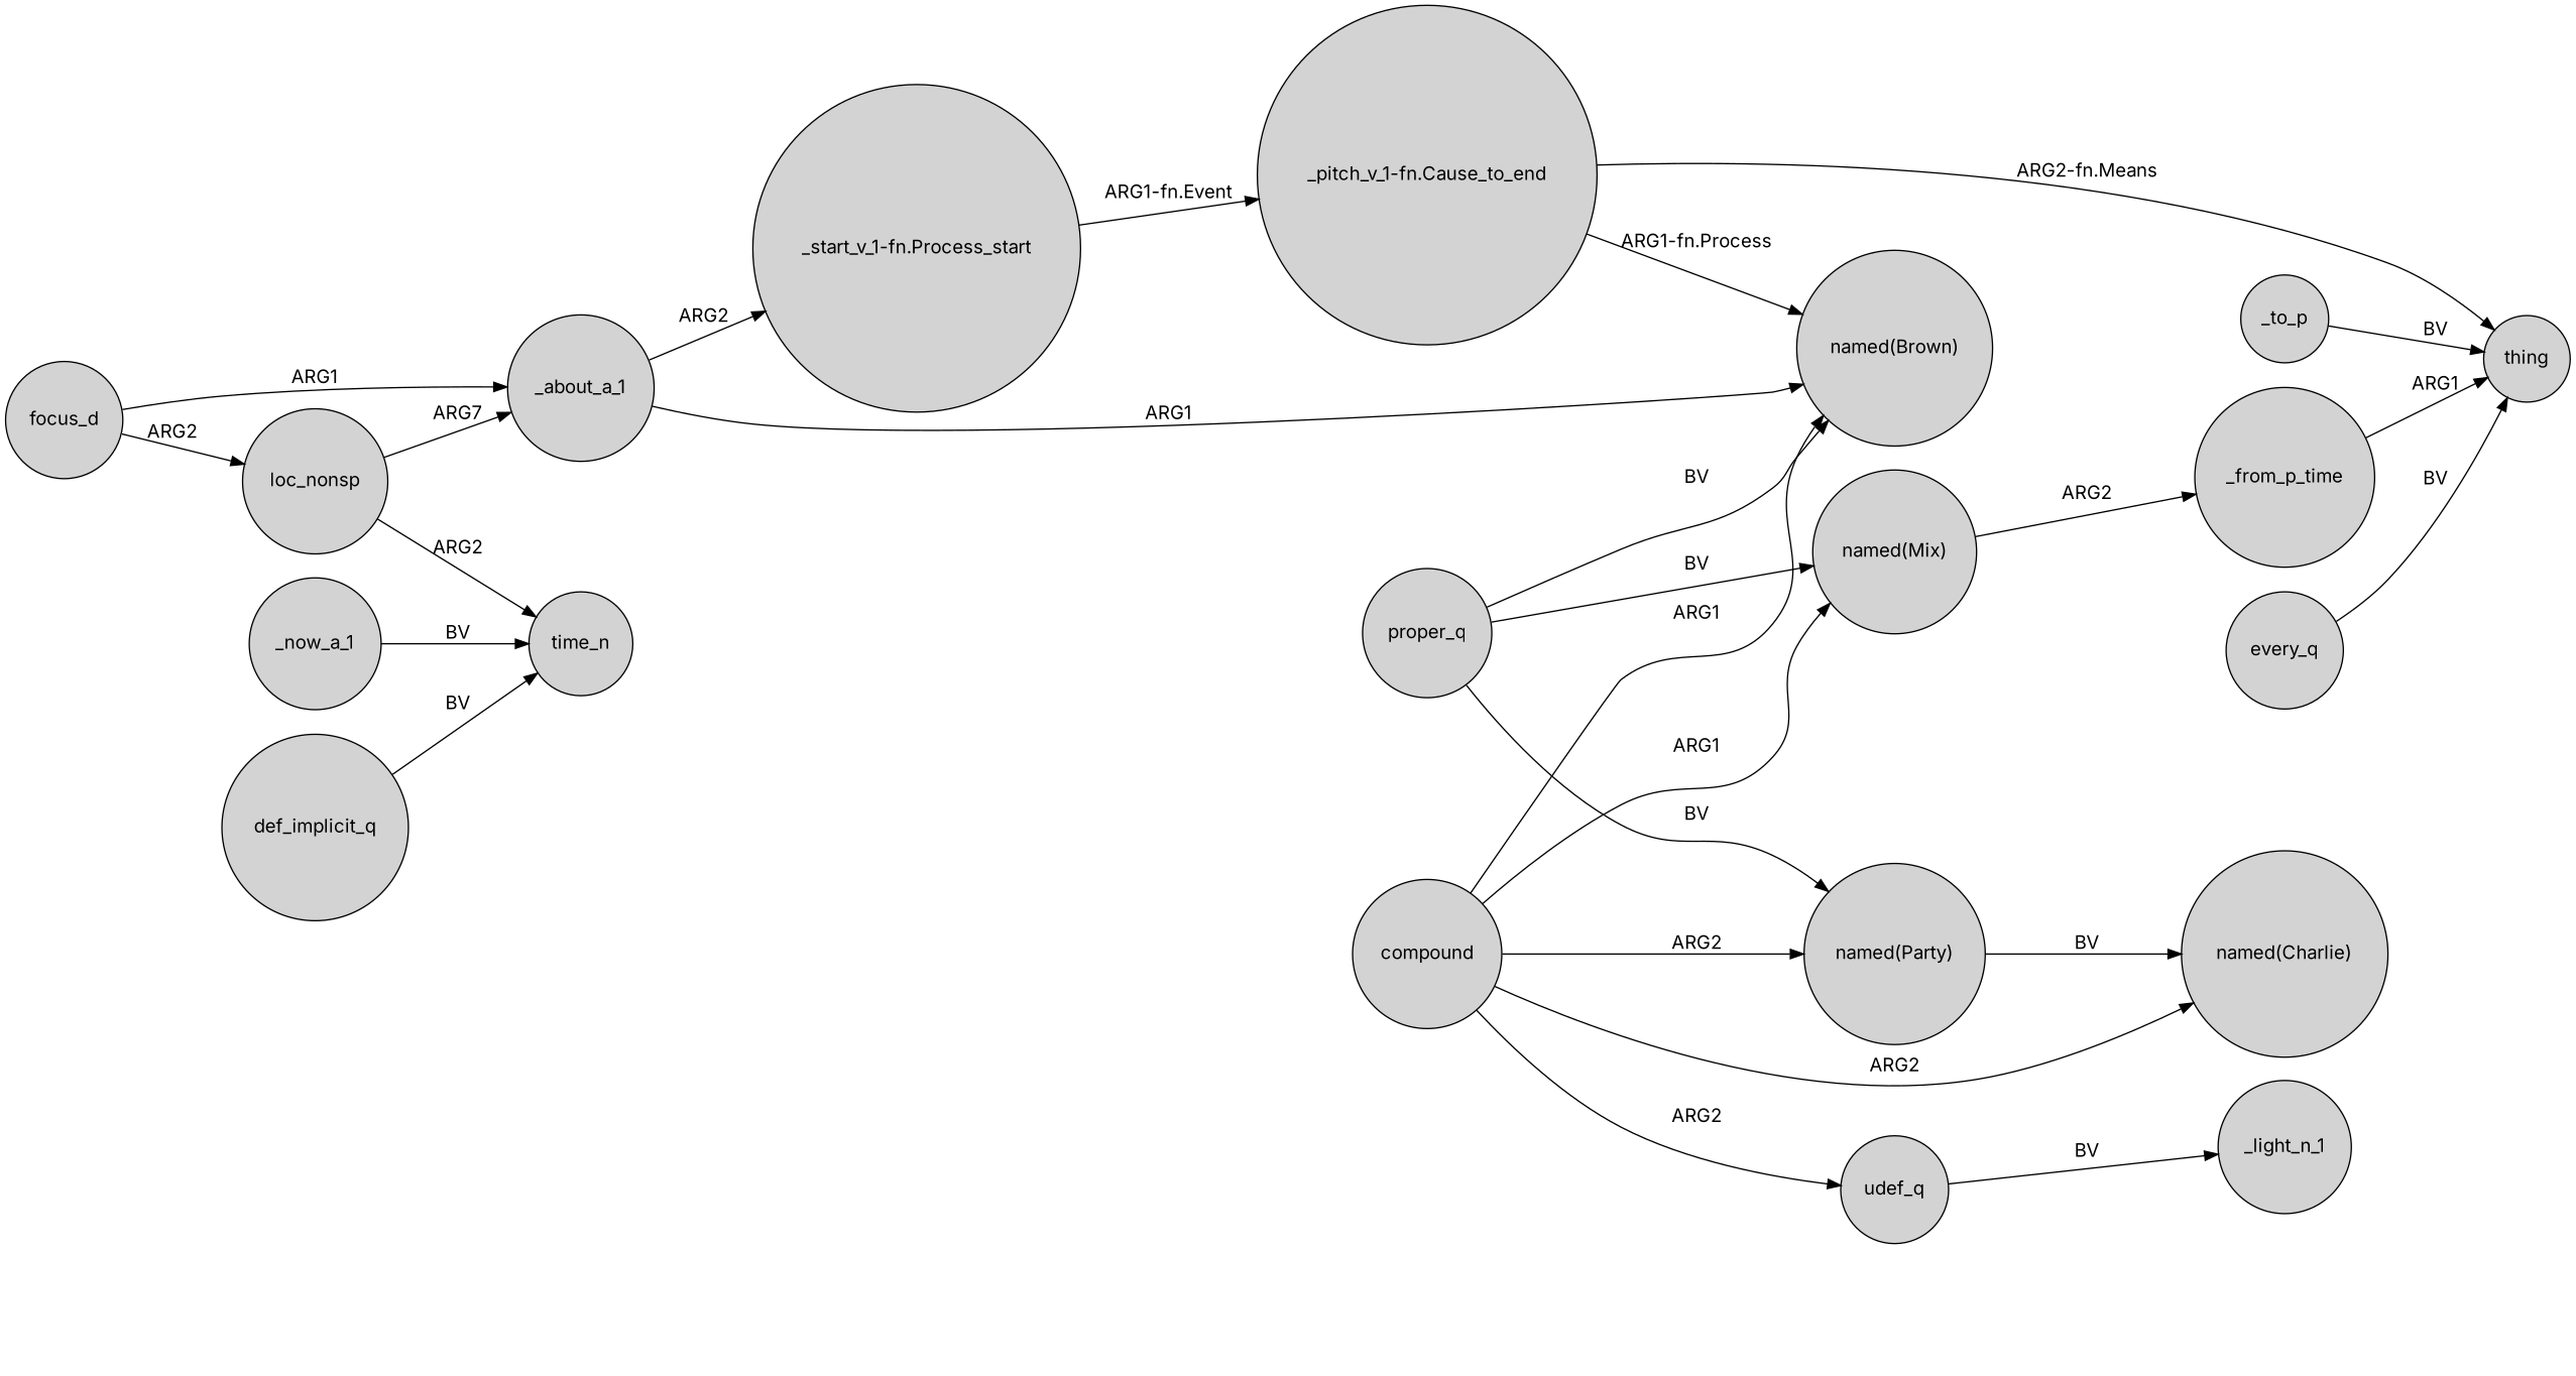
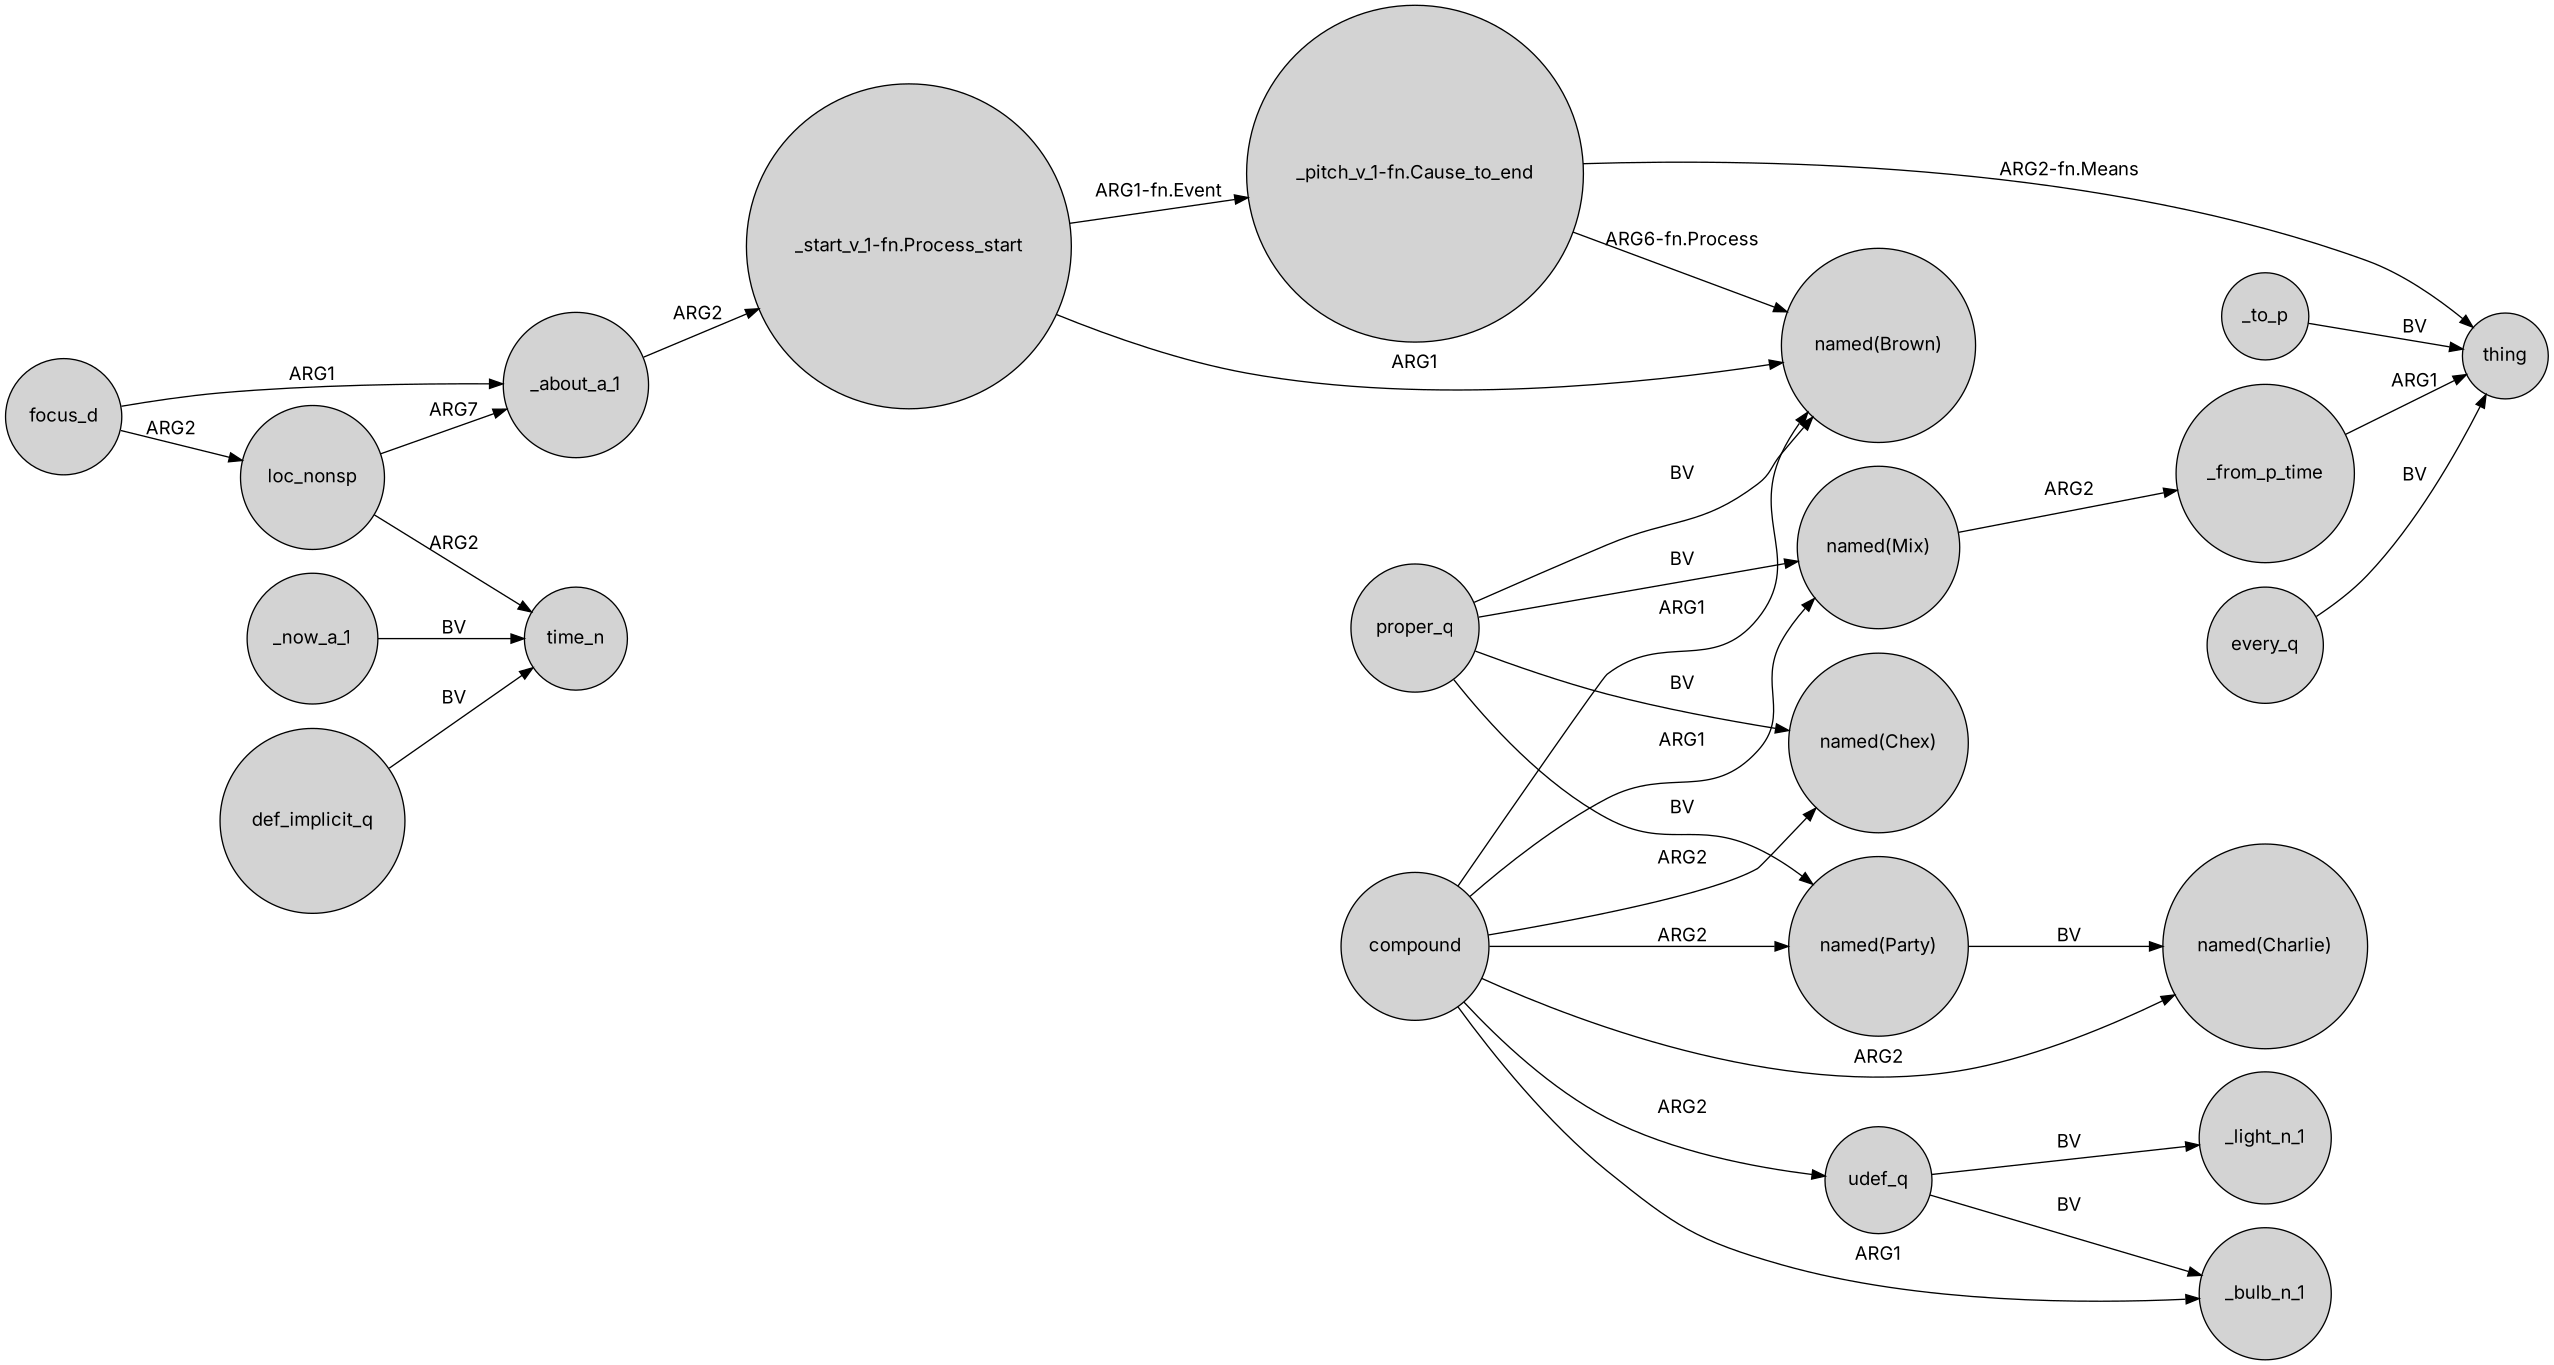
  digraph {
    fontname=Inter
    rankdir=LR
    node [fontname=Inter shape=circle style=filled]
    edge [fontname=Inter]
    _from_p_time
    thing
    "named(Mix)"
    udef_q
    _light_n_1
+   _bulb_n_1
    compound
    "named(Brown)"
+   "named(Chex)"
    "named(Party)"
    "named(Charlie)"
    _to_p
    "_start_v_1-fn.Process_start"
    "_pitch_v_1-fn.Cause_to_end"
    proper_q
    every_q
    focus_d
    loc_nonsp
    _about_a_1
    time_n
    _now_a_1
    def_implicit_q
    _from_p_time -> thing [label=ARG1]
    "named(Mix)" -> _from_p_time [label=ARG2]
    udef_q -> _light_n_1 [label=BV]
+   udef_q -> _bulb_n_1 [label=BV]
    compound -> "named(Mix)" [label=ARG1]
    compound -> udef_q [label=ARG2]
+   compound -> _bulb_n_1 [label=ARG1]
    compound -> "named(Brown)" [label=ARG1]
+   compound -> "named(Chex)" [label=ARG2]
    compound -> "named(Party)" [label=ARG2]
    compound -> "named(Charlie)" [label=ARG2]
    "named(Party)" -> "named(Charlie)" [label=BV]
    _to_p -> thing [label=BV]
    "_start_v_1-fn.Process_start" -> "_pitch_v_1-fn.Cause_to_end" [label="ARG1-fn.Event"]
    "_pitch_v_1-fn.Cause_to_end" -> thing [label="ARG2-fn.Means"]
-   "_pitch_v_1-fn.Cause_to_end" -> "named(Brown)" [label="ARG1-fn.Process"]
+   "_pitch_v_1-fn.Cause_to_end" -> "named(Brown)" [label="ARG6-fn.Process"]
    proper_q -> "named(Mix)" [label=BV]
    proper_q -> "named(Brown)" [label=BV]
+   proper_q -> "named(Chex)" [label=BV]
    proper_q -> "named(Party)" [label=BV]
    every_q -> thing [label=BV]
    focus_d -> loc_nonsp [label=ARG2]
    focus_d -> _about_a_1 [label=ARG1]
    loc_nonsp -> _about_a_1 [label=ARG7]
    loc_nonsp -> time_n [label=ARG2]
-   _about_a_1 -> "named(Brown)" [label=ARG1]
+   "_start_v_1-fn.Process_start" -> "named(Brown)" [label=ARG1]
    _about_a_1 -> "_start_v_1-fn.Process_start" [label=ARG2]
    _now_a_1 -> time_n [label=BV]
    def_implicit_q -> time_n [label=BV]
  }
